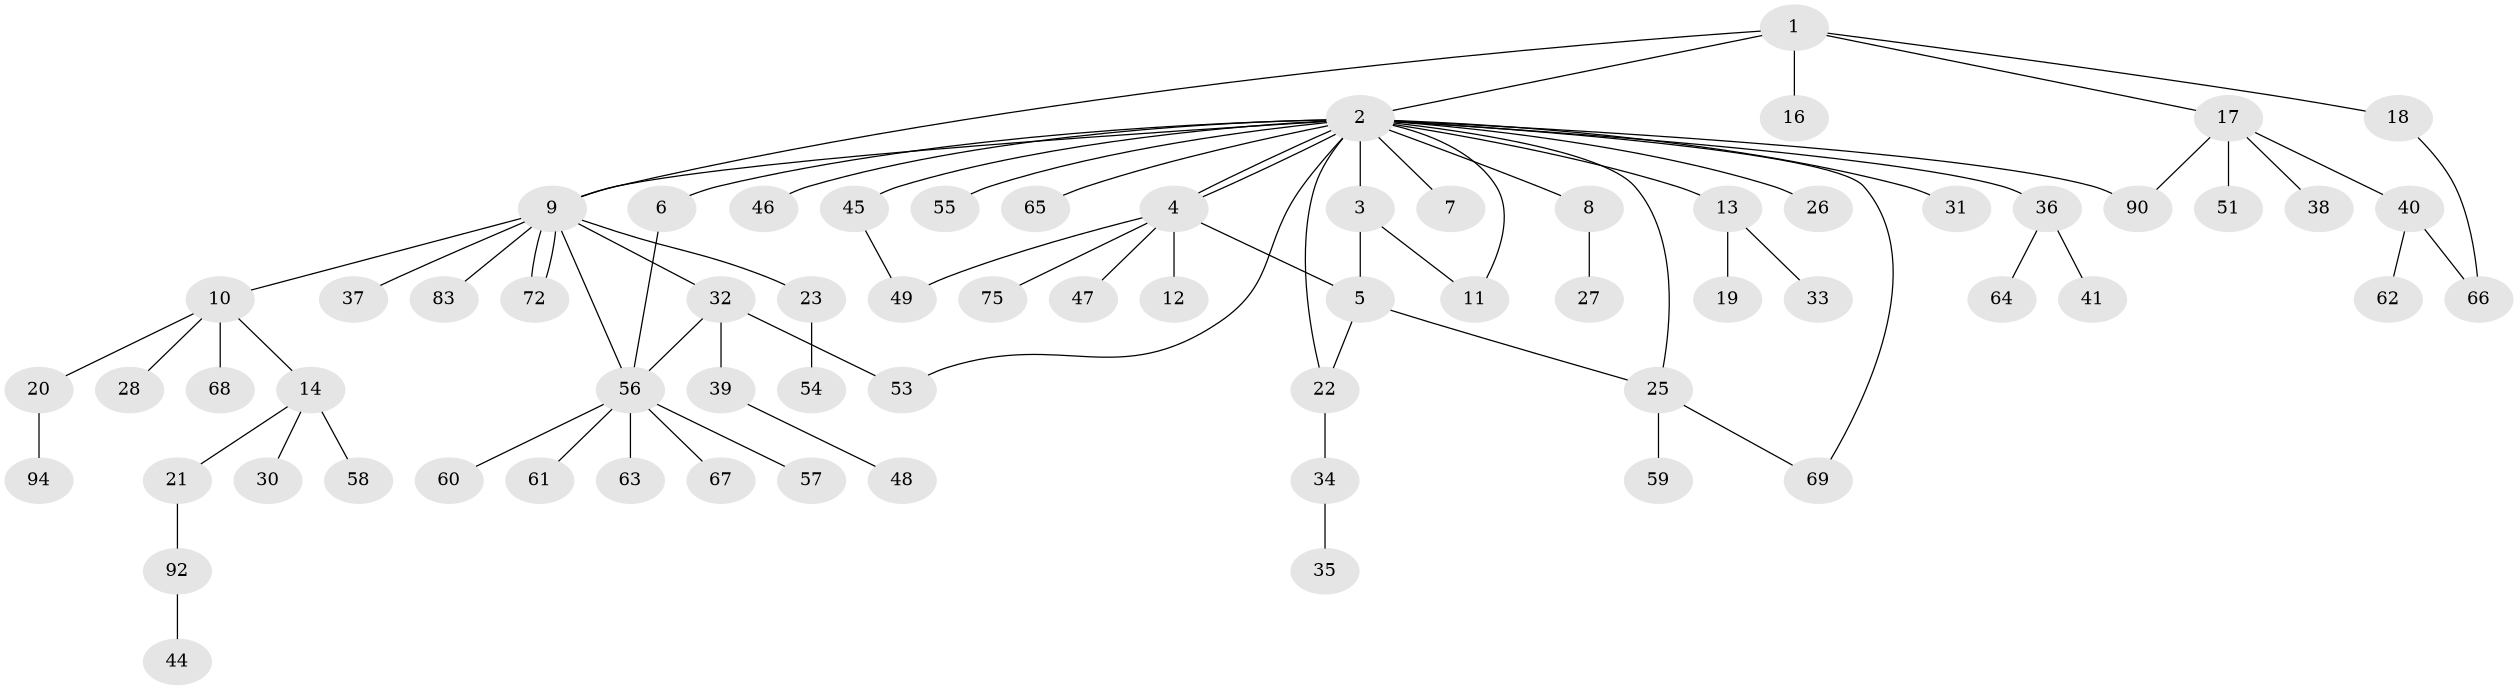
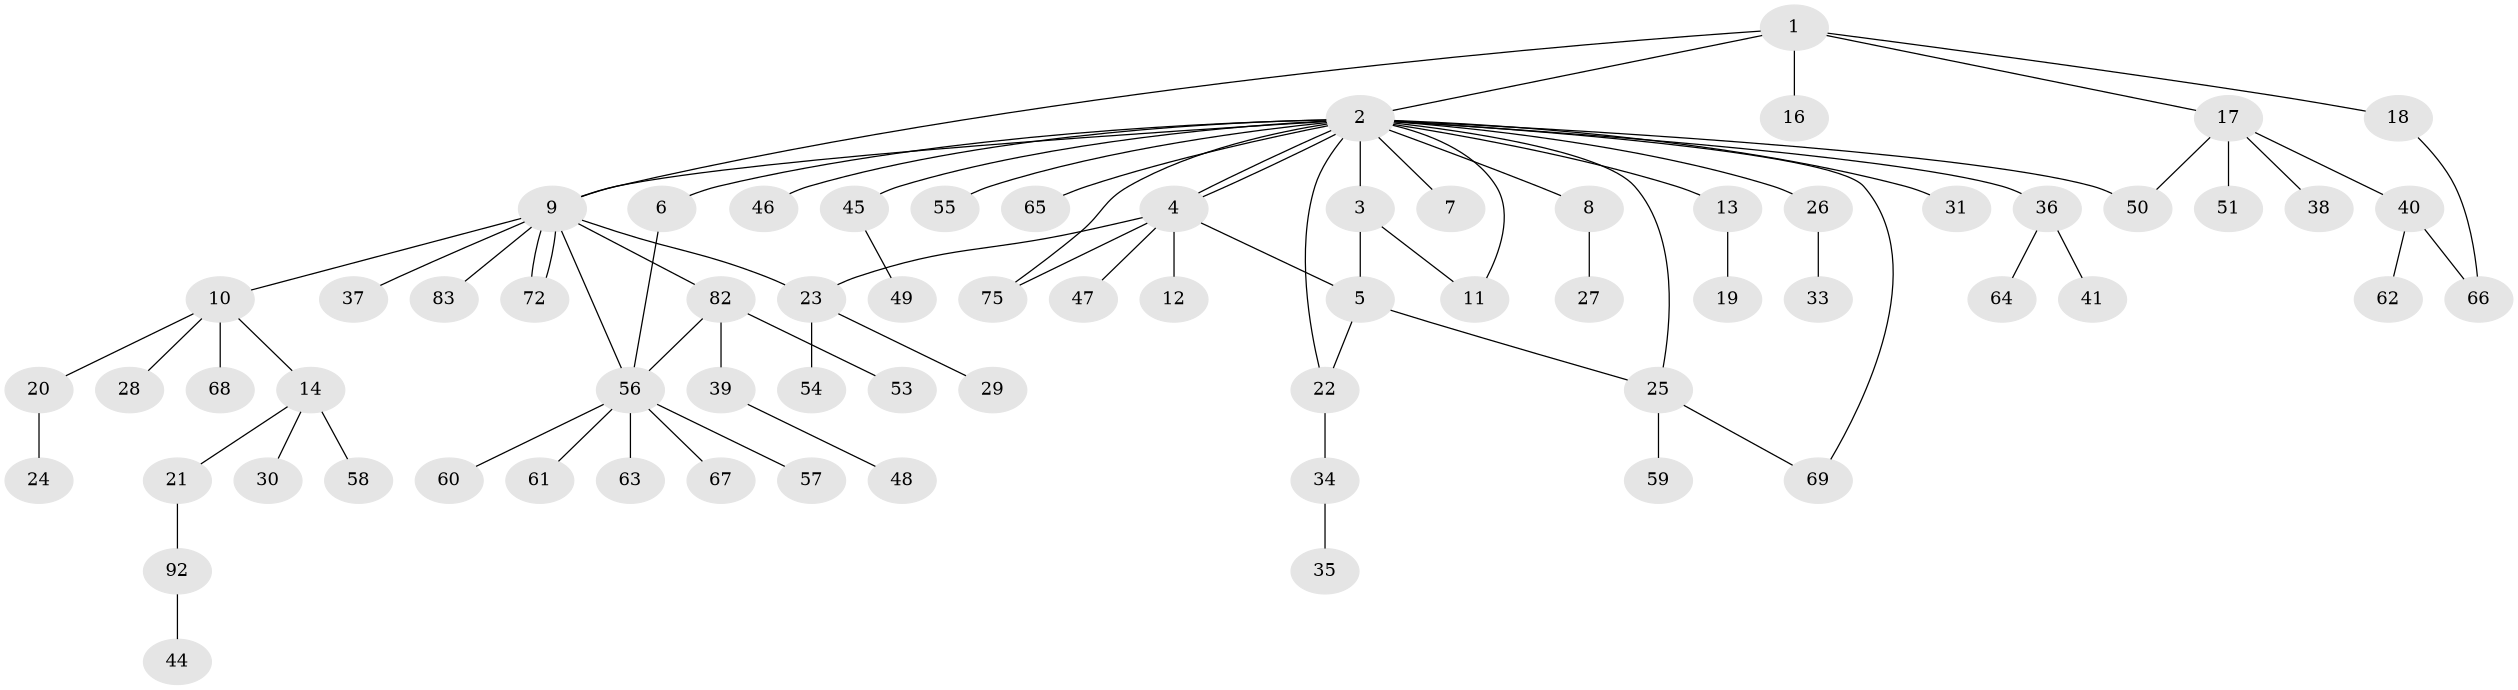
  graph {
    node [color=gray90 style=filled]
    1
    2
    9
    16
    17
    18
    3
    4
    6
    7
    8
    11
    13
    22
    25
    26
    31
    36
    45
    46
-   50 [label=90]
+   50
    53
    55
    65
    69
    23
    56
    10
-   32
+   32 [label=82]
    37
    n31 [label=83]
    n32 [label=72]
    38
    40
    51
    66
    5
    12
    n39 [label=75]
    47
    27
    19
    33
    34
    59
    41
    64
    49
+   29
    54
    57
    60
    61
    63
    67
    14
    20
    28
    68
    39
    21
    30
    58
-   24 [label=94]
+   24
    n65 [label=92]
    62
    44
    35
    48
    1 -- 2
    1 -- 9
    1 -- 16
    1 -- 17
    1 -- 18
    2 -- 9
    2 -- 3
    2 -- 4
    2 -- 4
    2 -- 6
    2 -- 7
    2 -- 8
    2 -- 11
    2 -- 13
    2 -- 22
    2 -- 25
    2 -- 26
    2 -- 31
    2 -- 36
    2 -- 45
    2 -- 46
    2 -- 50
-   2 -- 53
+   2 -- n39
    2 -- 55
    2 -- 65
    2 -- 69
    9 -- 23
    9 -- 56
    9 -- 10
    9 -- 32
    9 -- 37
    9 -- n31
    9 -- n32
    9 -- n32
    17 -- 50
    17 -- 38
    17 -- 40
    17 -- 51
    18 -- 66
    3 -- 11
    3 -- 5
-   4 -- 49
+   4 -- 23
    4 -- 5
    4 -- 12
    4 -- n39
    4 -- 47
    6 -- 56
    8 -- 27
    13 -- 19
-   13 -- 33
+   26 -- 33
    22 -- 34
    25 -- 69
    25 -- 59
    36 -- 41
    36 -- 64
    45 -- 49
+   23 -- 29
    23 -- 54
    56 -- 57
    56 -- 60
    56 -- 61
    56 -- 63
    56 -- 67
    10 -- 14
    10 -- 20
    10 -- 28
    10 -- 68
    32 -- 53
    32 -- 56
    32 -- 39
    40 -- 66
    40 -- 62
    5 -- 22
    5 -- 25
    34 -- 35
    14 -- 21
    14 -- 30
    14 -- 58
    20 -- 24
    39 -- 48
    21 -- n65
    n65 -- 44
  }
